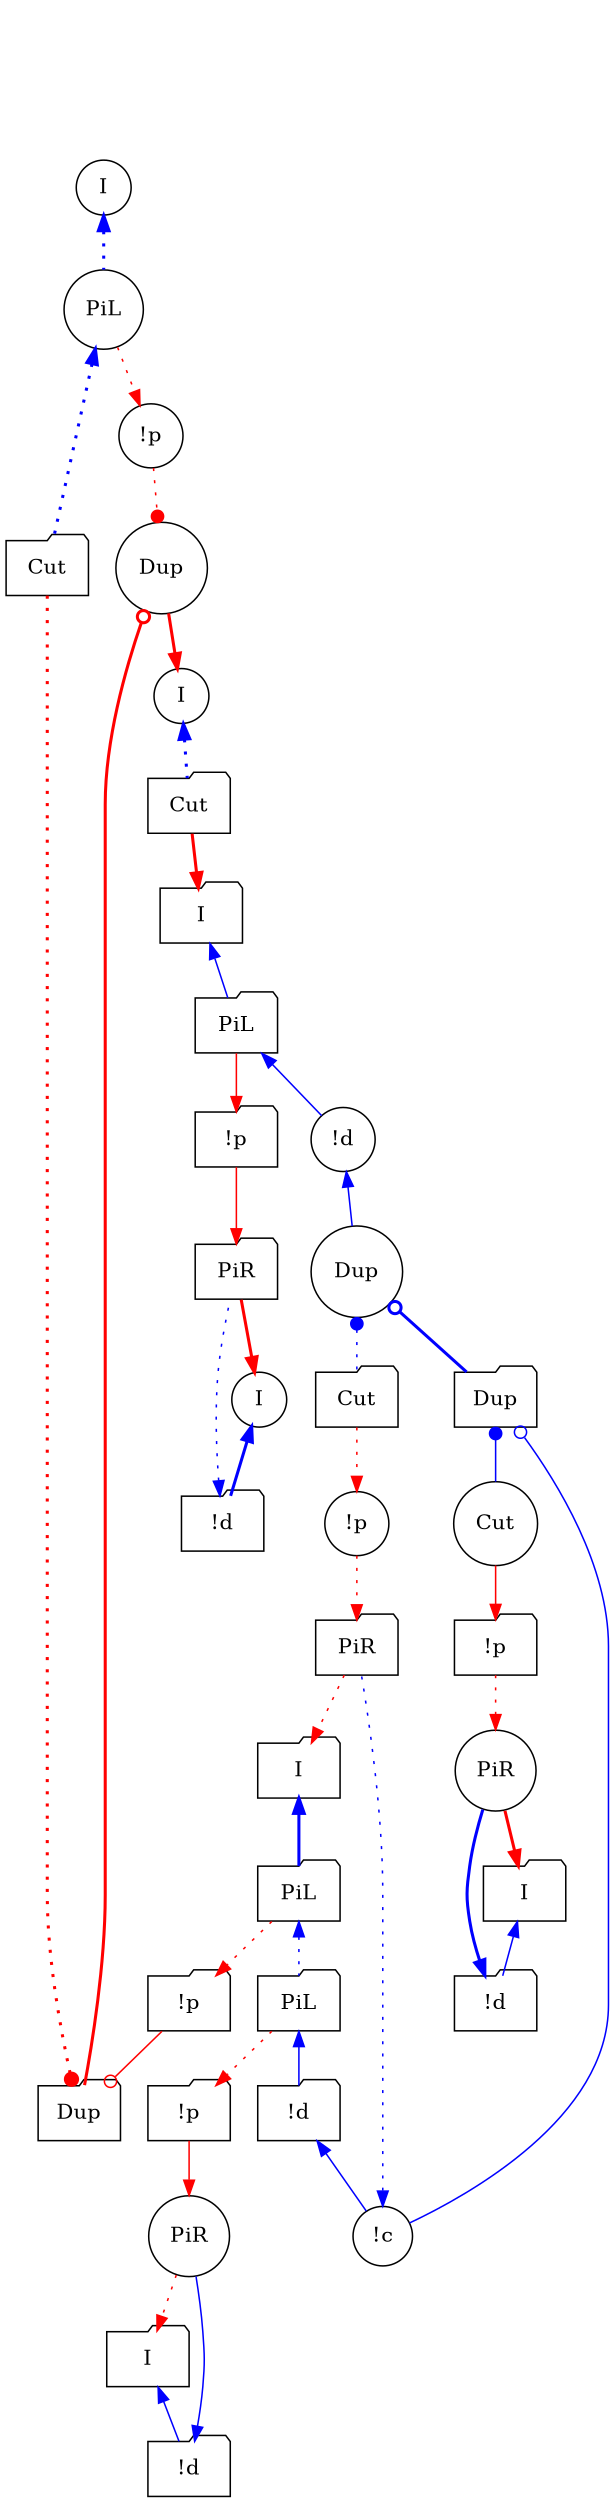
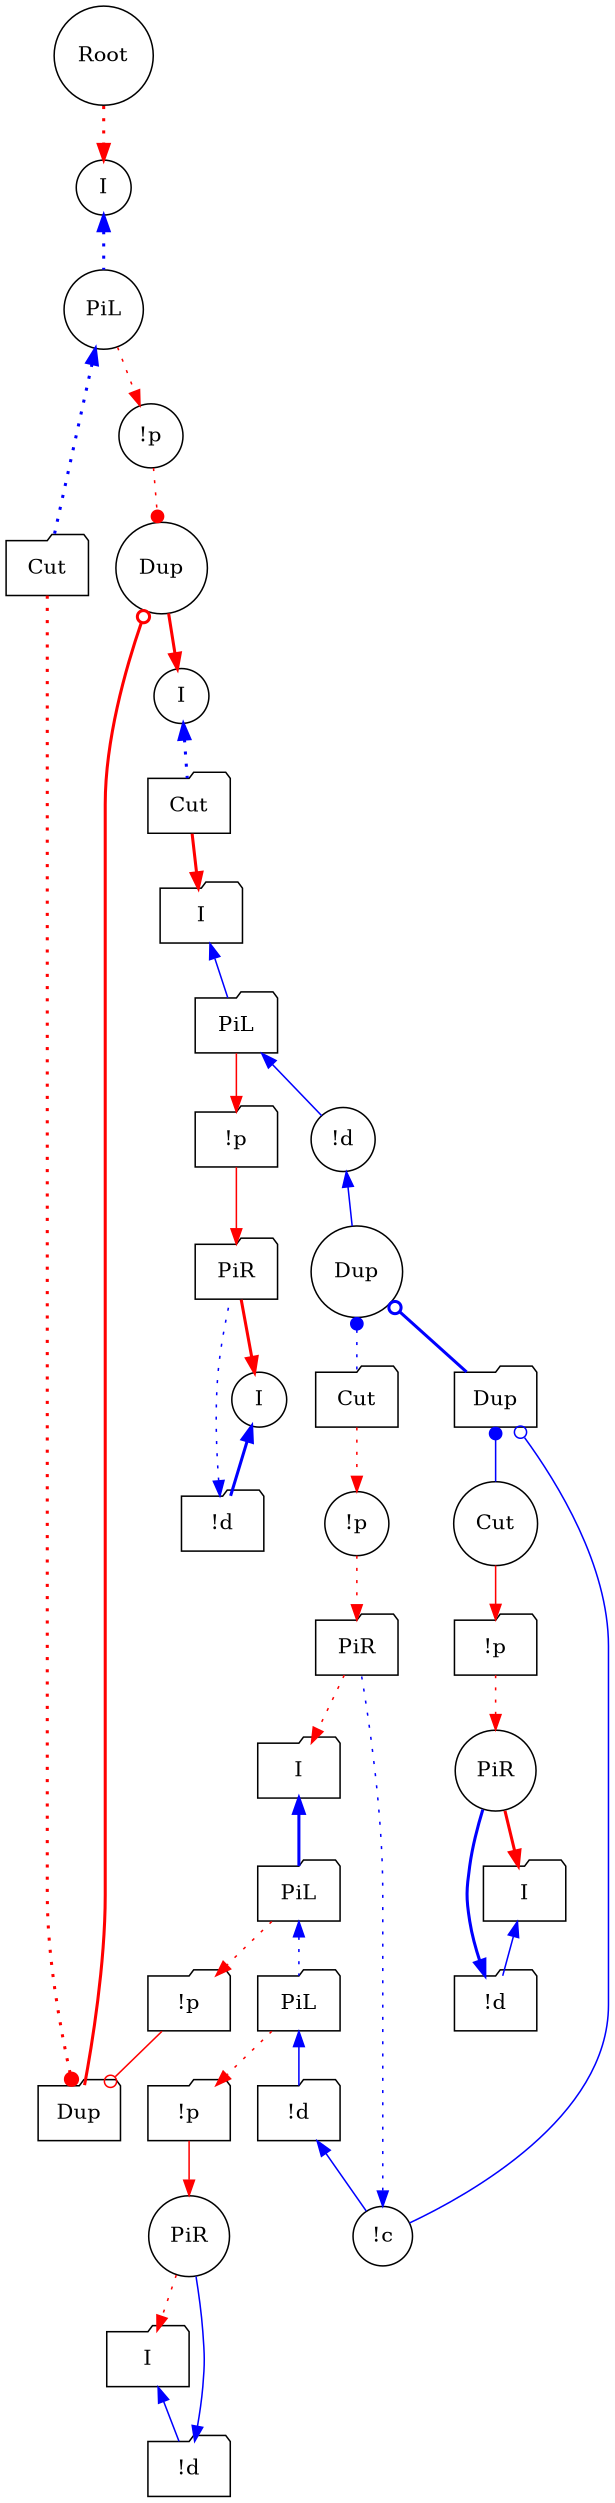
  digraph {
    node [shape=folder]
    edge [color=red style=dotted]
+   n1 [label=Root shape=circle]
    n2 [label=I shape=circle]
    n3 [label=I shape=circle]
    n4 [label=Cut]
    n5 [label=PiL]
    n6 [label="!p"]
    n7 [label="!d" shape=circle]
    n8 [label=I]
    n9 [label=PiL shape=circle]
    n10 [label="!p" shape=circle]
    n11 [label=PiR]
    n12 [label=Cut]
    n13 [label=I]
    n14 [label="!c" shape=circle]
    n15 [label="!d"]
    n16 [label=PiL]
    n17 [label="!p"]
    n18 [label=PiL]
    n19 [label="!p"]
    n20 [label=PiR]
    n21 [label="!p"]
    n22 [label=PiR shape=circle]
    n23 [label=Cut shape=circle]
    n24 [label=I shape=circle]
    n25 [label=I]
    n26 [label="!d"]
    n27 [label="!d"]
    n28 [label=PiR shape=circle]
    n29 [label=I]
    n30 [label="!d"]
    n31 [label="!p" shape=circle]
    n32 [label=Cut]
    n33 [label=Dup shape=circle]
    n34 [label=Dup shape=circle]
    n35 [label=Dup]
    n36 [label=Dup]
+   n1 -> n2 [penwidth=2]
    n2 -> n9 [color=blue dir=back penwidth=2]
    n3 -> n4 [color=blue dir=back penwidth=2]
    n4 -> n8 [style=bold]
    n5 -> n6 [style=solid]
    n5 -> n7 [color=blue dir=back style=solid]
    n6 -> n20 [style=solid]
    n7 -> n34 [color=blue dir=back style=solid]
    n8 -> n5 [color=blue dir=back style=solid]
    n9 -> n31
    n9 -> n32 [color=blue dir=back penwidth=2]
    n10 -> n11
    n11 -> n13
    n12 -> n10
    n13 -> n18 [color=blue dir=back style=bold]
    n14 -> n11 [color=blue dir=back]
    n15 -> n14 [color=blue dir=back style=solid]
    n16 -> n15 [color=blue dir=back style=solid]
    n16 -> n17
    n17 -> n28 [style=solid]
    n18 -> n16 [color=blue dir=back]
    n18 -> n19
    n19 -> n36 [arrowhead=odot style=solid]
    n20 -> n24 [style=bold]
    n21 -> n22
    n22 -> n25 [style=bold]
    n23 -> n21 [style=solid]
    n24 -> n26 [color=blue dir=back style=bold]
    n25 -> n27 [color=blue dir=back style=solid]
    n26 -> n20 [color=blue dir=back]
    n27 -> n22 [color=blue dir=back style=bold]
    n28 -> n29
    n29 -> n30 [color=blue dir=back style=solid]
    n30 -> n28 [color=blue dir=back style=solid]
    n31 -> n33 [arrowhead=dot]
    n32 -> n36 [arrowhead=dot penwidth=2]
    n33 -> n3 [penwidth=2 style=solid]
    n34 -> n12 [arrowtail=dot color=blue dir=back]
    n34 -> n35 [arrowtail=odot color=blue dir=back style=bold]
    n35 -> n14 [arrowtail=odot color=blue dir=back style=solid]
    n35 -> n23 [arrowtail=dot color=blue dir=back style=solid]
    n36 -> n33 [arrowhead=odot penwidth=2 style=solid]
  }
